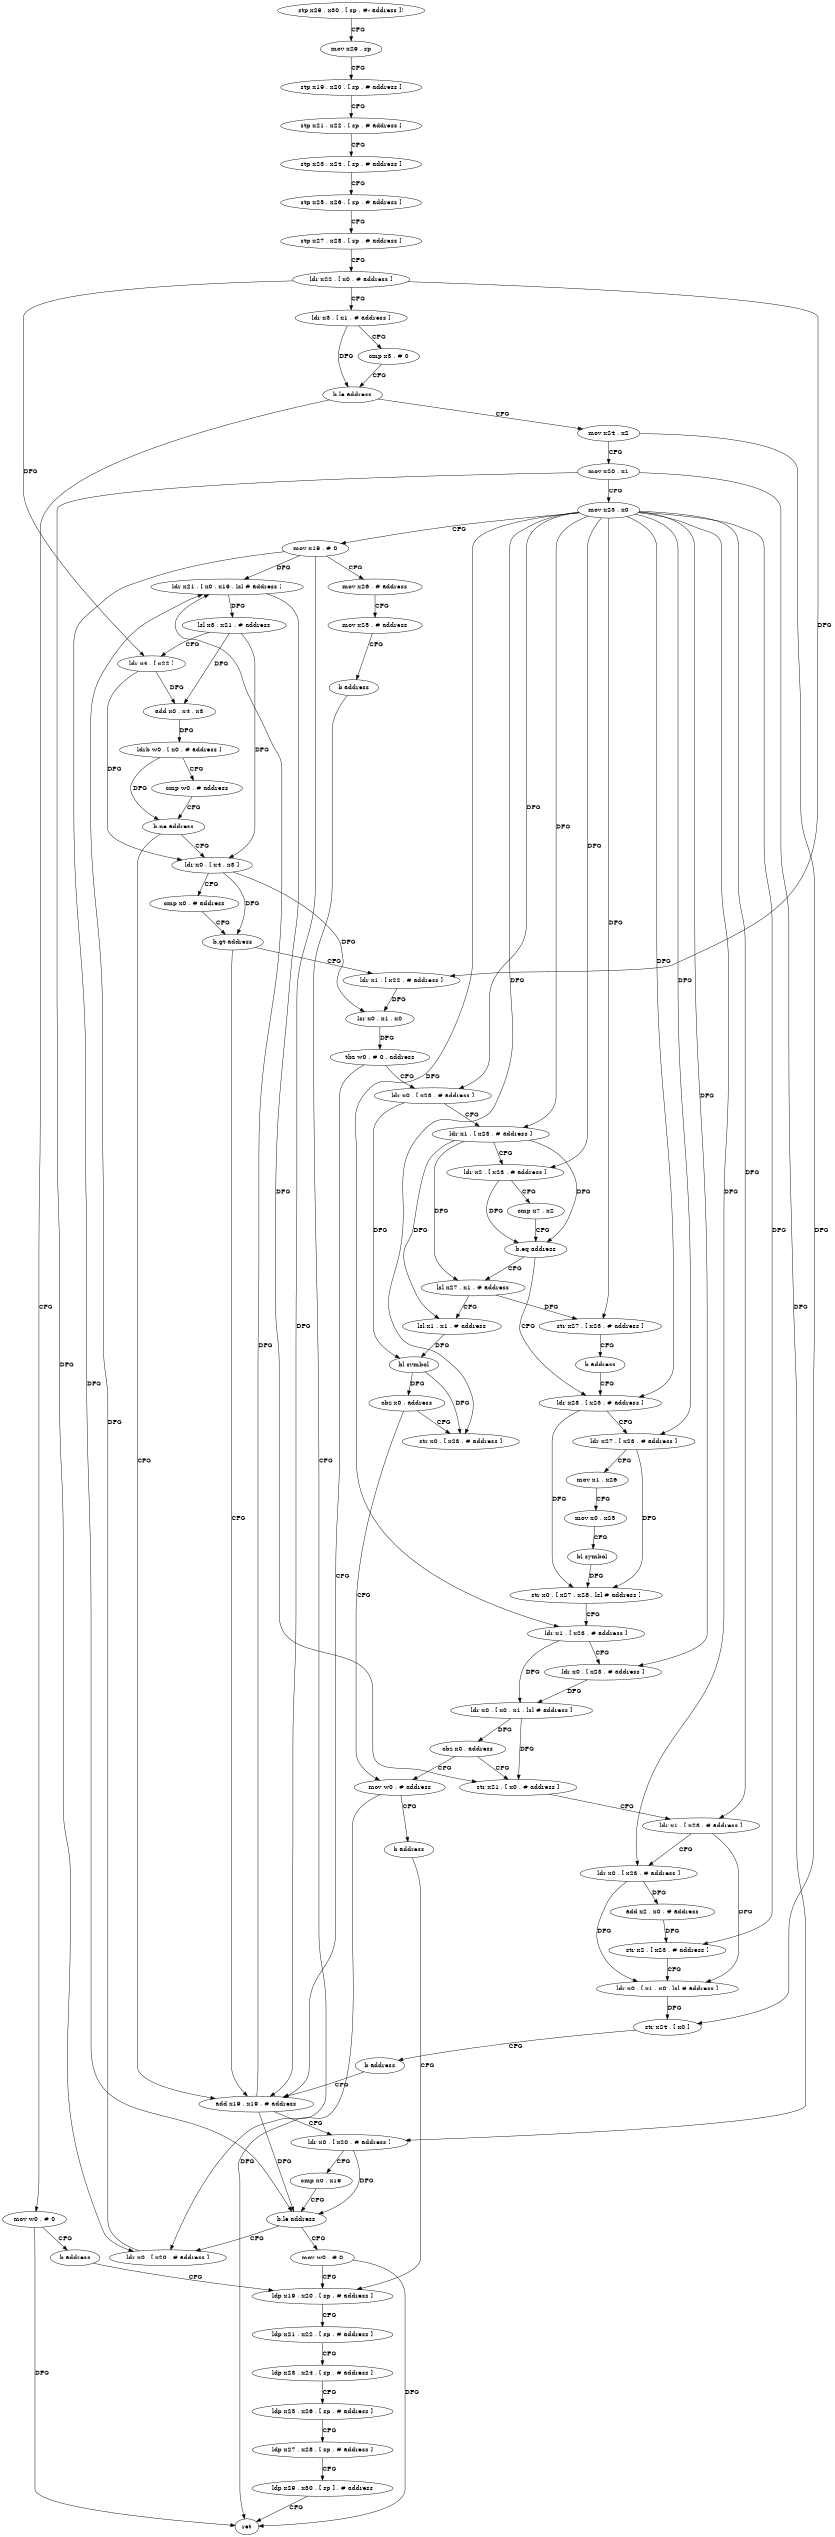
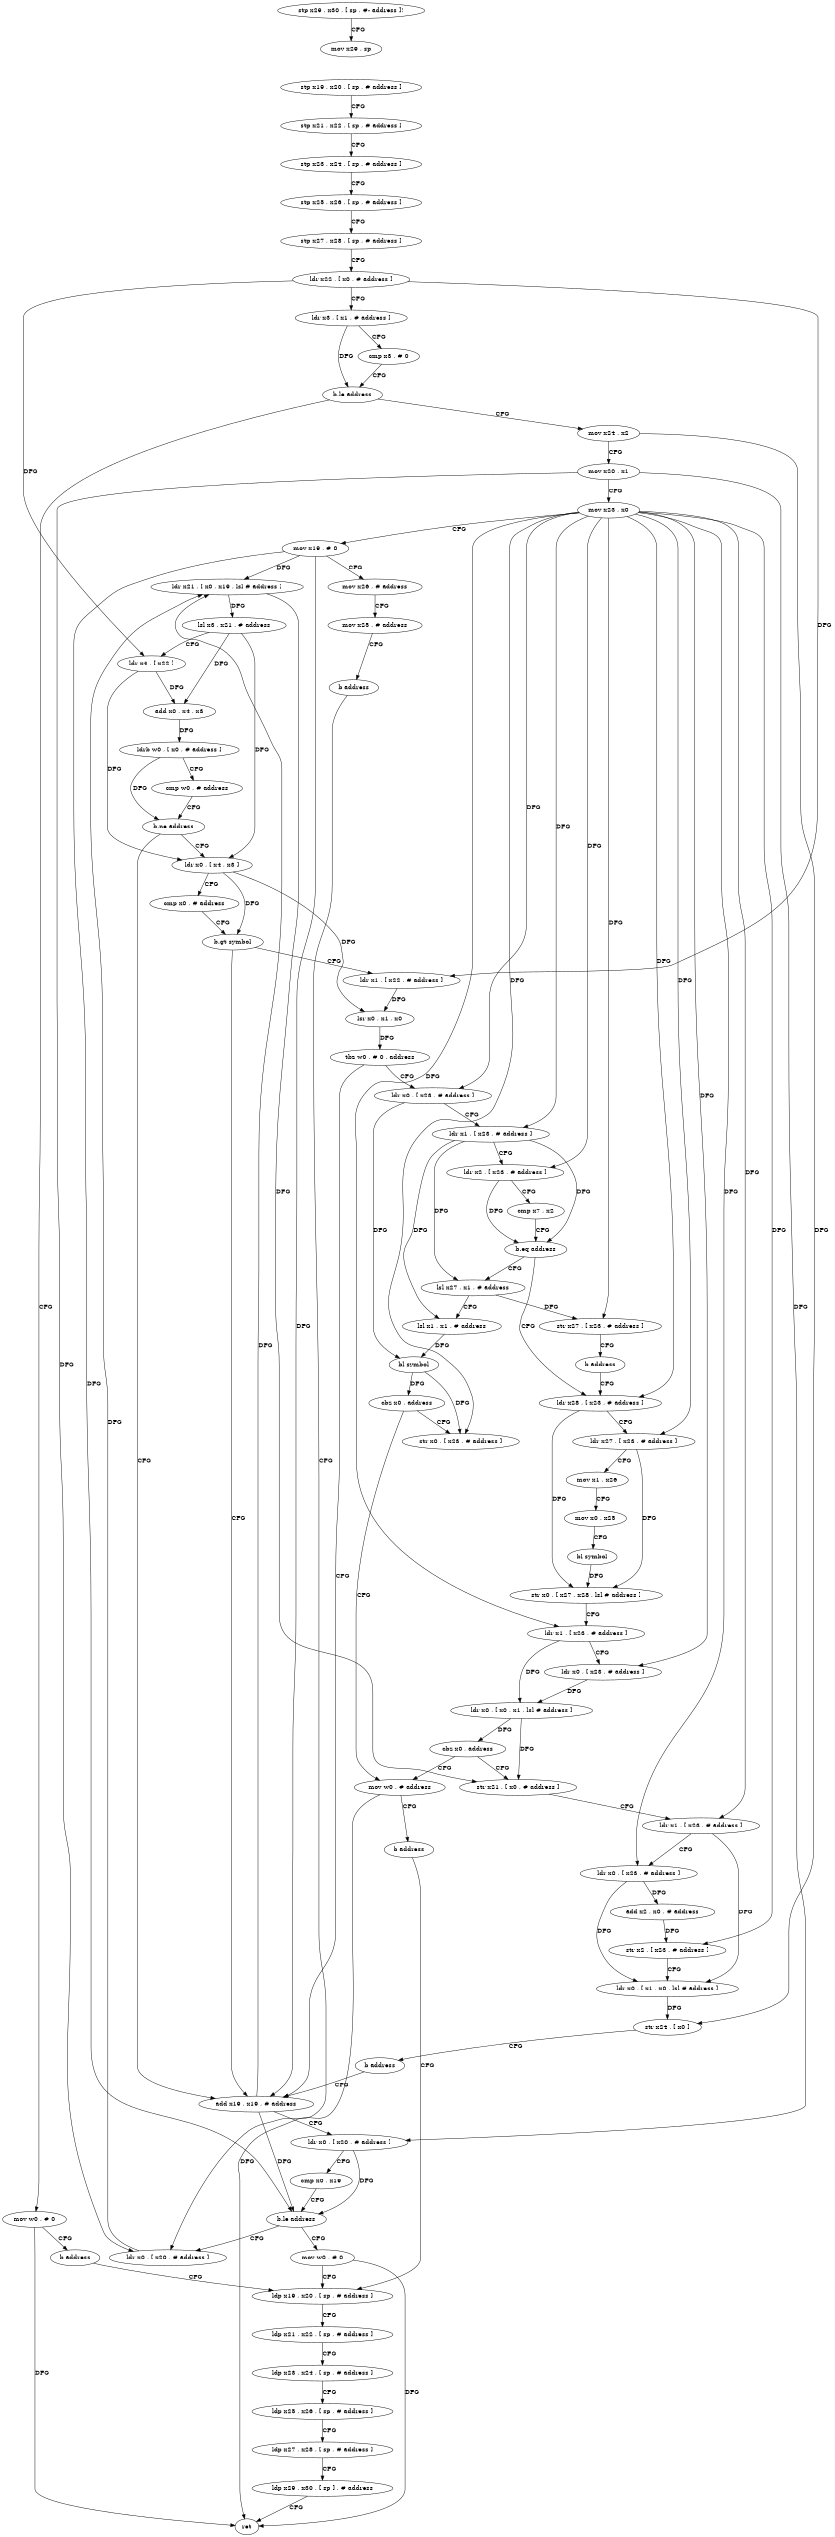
  digraph {
    n1 [label="stp x29 , x30 , [ sp , #- address ]!"]
    n2 [label="mov x29 , sp"]
    n3 [label="stp x19 , x20 , [ sp , # address ]"]
    n4 [label="stp x21 , x22 , [ sp , # address ]"]
    n5 [label="stp x23 , x24 , [ sp , # address ]"]
    n6 [label="stp x25 , x26 , [ sp , # address ]"]
    n7 [label="stp x27 , x28 , [ sp , # address ]"]
    n8 [label="ldr x22 , [ x0 , # address ]"]
    n9 [label="ldr x3 , [ x1 , # address ]"]
    n10 [label="ldr x4 , [ x22 ]"]
    n11 [label="ldr x1 , [ x22 , # address ]"]
    n12 [label="cmp x3 , # 0"]
    n13 [label="b.le address"]
    n14 [label="add x0 , x4 , x3"]
    n15 [label="ldr x0 , [ x4 , x3 ]"]
    n16 [label="lsr x0 , x1 , x0"]
    n17 [label="mov w0 , # 0"]
    n18 [label="mov x24 , x2"]
    n19 [label="b address"]
    n20 [label=ret]
    n21 [label="mov x20 , x1"]
    n22 [label="str x24 , [ x0 ]"]
    n23 [label="ldp x19 , x20 , [ sp , # address ]"]
    n24 [label="mov x23 , x0"]
    n25 [label="ldr x0 , [ x20 , # address ]"]
    n26 [label="ldr x0 , [ x20 , # address ]"]
    n27 [label="b address"]
    n28 [label="ldp x21 , x22 , [ sp , # address ]"]
    n29 [label="ldp x23 , x24 , [ sp , # address ]"]
    n30 [label="mov x19 , # 0"]
    n31 [label="ldr x0 , [ x23 , # address ]"]
    n32 [label="ldr x1 , [ x23 , # address ]"]
    n33 [label="ldr x2 , [ x23 , # address ]"]
    n34 [label="ldr x28 , [ x23 , # address ]"]
    n35 [label="str x0 , [ x23 , # address ]"]
    n36 [label="ldr x27 , [ x23 , # address ]"]
    n37 [label="ldr x1 , [ x23 , # address ]"]
    n38 [label="ldr x0 , [ x23 , # address ]"]
    n39 [label="str x27 , [ x23 , # address ]"]
    n40 [label="ldr x1 , [ x23 , # address ]"]
    n41 [label="ldr x0 , [ x23 , # address ]"]
    n42 [label="str x2 , [ x23 , # address ]"]
    n43 [label="ldr x21 , [ x0 , x19 , lsl # address ]"]
    n44 [label="b.le address"]
    n45 [label="cmp x0 , x19"]
    n46 [label="mov x26 , # address"]
    n47 [label="add x19 , x19 , # address"]
    n48 [label="bl symbol"]
    n49 [label="b.eq address"]
    n50 [label="lsl x27 , x1 , # address"]
    n51 [label="lsl x1 , x1 , # address"]
    n52 [label="cmp x7 , x2"]
    n53 [label="str x0 , [ x27 , x28 , lsl # address ]"]
    n54 [label="mov x1 , x26"]
    n55 [label="ldr x0 , [ x0 , x1 , lsl # address ]"]
    n56 [label="b address"]
    n57 [label="ldr x0 , [ x1 , x0 , lsl # address ]"]
    n58 [label="add x2 , x0 , # address"]
    n59 [label="mov x25 , # address"]
    n60 [label="lsl x3 , x21 , # address"]
    n61 [label="str x21 , [ x0 , # address ]"]
    n62 [label="mov w0 , # 0"]
    n63 [label="b address"]
    n64 [label="ldp x25 , x26 , [ sp , # address ]"]
    n65 [label="ldp x27 , x28 , [ sp , # address ]"]
    n66 [label="ldp x29 , x30 , [ sp ] , # address"]
    n67 [label="ldrb w0 , [ x0 , # address ]"]
    n68 [label="cmp x0 , # address"]
-   n69 [label="b.gt address"]
+   n69 [label="b.gt symbol"]
    n70 [label="cmp w0 , # address"]
    n71 [label="b.ne address"]
    n72 [label="tbz w0 , # 0 , address"]
    n73 [label="cbz x0 , address"]
    n74 [label="mov w0 , # address"]
    n75 [label="b address"]
    n76 [label="mov x0 , x25"]
    n77 [label="bl symbol"]
    n78 [label="cbz x0 , address"]
    n1 -> n2 [label=CFG]
-   n2 -> n3 [label=CFG]
    n3 -> n4 [label=CFG]
    n4 -> n5 [label=CFG]
    n5 -> n6 [label=CFG]
    n6 -> n7 [label=CFG]
    n7 -> n8 [label=CFG]
    n8 -> n9 [label=CFG]
    n8 -> n10 [label=DFG]
    n8 -> n11 [label=DFG]
    n9 -> n12 [label=CFG]
    n9 -> n13 [label=DFG]
    n10 -> n14 [label=DFG]
    n10 -> n15 [label=DFG]
    n11 -> n16 [label=DFG]
    n12 -> n13 [label=CFG]
    n13 -> n17 [label=CFG]
    n13 -> n18 [label=CFG]
    n14 -> n67 [label=DFG]
    n15 -> n16 [label=DFG]
    n15 -> n68 [label=CFG]
    n15 -> n69 [label=DFG]
    n16 -> n72 [label=DFG]
    n17 -> n19 [label=CFG]
    n17 -> n20 [label=DFG]
    n18 -> n21 [label=CFG]
    n18 -> n22 [label=DFG]
    n19 -> n23 [label=CFG]
    n21 -> n24 [label=CFG]
    n21 -> n25 [label=DFG]
    n21 -> n26 [label=DFG]
    n22 -> n27 [label=CFG]
    n23 -> n28 [label=CFG]
    n24 -> n30 [label=CFG]
    n24 -> n31 [label=DFG]
    n24 -> n32 [label=DFG]
    n24 -> n33 [label=DFG]
    n24 -> n34 [label=DFG]
    n24 -> n35 [label=DFG]
    n24 -> n36 [label=DFG]
    n24 -> n37 [label=DFG]
    n24 -> n38 [label=DFG]
    n24 -> n39 [label=DFG]
    n24 -> n40 [label=DFG]
    n24 -> n41 [label=DFG]
    n24 -> n42 [label=DFG]
    n25 -> n43 [label=DFG]
    n26 -> n44 [label=DFG]
    n26 -> n45 [label=CFG]
    n27 -> n47 [label=CFG]
    n28 -> n29 [label=CFG]
    n29 -> n64 [label=CFG]
    n30 -> n43 [label=DFG]
    n30 -> n44 [label=DFG]
    n30 -> n46 [label=CFG]
    n30 -> n47 [label=DFG]
    n31 -> n32 [label=CFG]
    n31 -> n48 [label=DFG]
    n32 -> n33 [label=CFG]
    n32 -> n49 [label=DFG]
    n32 -> n50 [label=DFG]
    n32 -> n51 [label=DFG]
    n33 -> n49 [label=DFG]
    n33 -> n52 [label=CFG]
    n34 -> n36 [label=CFG]
    n34 -> n53 [label=DFG]
    n36 -> n53 [label=DFG]
    n36 -> n54 [label=CFG]
    n37 -> n38 [label=CFG]
    n37 -> n55 [label=DFG]
    n38 -> n55 [label=DFG]
    n39 -> n56 [label=CFG]
    n40 -> n41 [label=CFG]
    n40 -> n57 [label=DFG]
    n41 -> n57 [label=DFG]
    n41 -> n58 [label=DFG]
    n42 -> n57 [label=CFG]
    n43 -> n60 [label=DFG]
    n43 -> n61 [label=DFG]
    n44 -> n25 [label=CFG]
    n44 -> n62 [label=CFG]
    n45 -> n44 [label=CFG]
    n46 -> n59 [label=CFG]
    n47 -> n26 [label=CFG]
    n47 -> n43 [label=DFG]
    n47 -> n44 [label=DFG]
    n48 -> n35 [label=DFG]
    n48 -> n73 [label=DFG]
    n49 -> n34 [label=CFG]
    n49 -> n50 [label=CFG]
    n50 -> n39 [label=DFG]
    n50 -> n51 [label=CFG]
    n51 -> n48 [label=DFG]
    n52 -> n49 [label=CFG]
    n53 -> n37 [label=CFG]
    n54 -> n76 [label=CFG]
    n55 -> n61 [label=DFG]
    n55 -> n78 [label=DFG]
    n56 -> n34 [label=CFG]
    n57 -> n22 [label=DFG]
    n58 -> n42 [label=DFG]
    n59 -> n63 [label=CFG]
    n60 -> n10 [label=CFG]
    n60 -> n14 [label=DFG]
    n60 -> n15 [label=DFG]
    n61 -> n40 [label=CFG]
    n62 -> n20 [label=DFG]
    n62 -> n23 [label=CFG]
    n63 -> n25 [label=CFG]
    n64 -> n65 [label=CFG]
    n65 -> n66 [label=CFG]
    n66 -> n20 [label=CFG]
    n67 -> n70 [label=CFG]
    n67 -> n71 [label=DFG]
    n68 -> n69 [label=CFG]
    n69 -> n11 [label=CFG]
    n69 -> n47 [label=CFG]
    n70 -> n71 [label=CFG]
    n71 -> n15 [label=CFG]
    n71 -> n47 [label=CFG]
    n72 -> n31 [label=CFG]
    n72 -> n47 [label=CFG]
    n73 -> n35 [label=CFG]
    n73 -> n74 [label=CFG]
    n74 -> n20 [label=DFG]
    n74 -> n75 [label=CFG]
    n75 -> n23 [label=CFG]
    n76 -> n77 [label=CFG]
    n77 -> n53 [label=DFG]
    n78 -> n61 [label=CFG]
    n78 -> n74 [label=CFG]
  }
